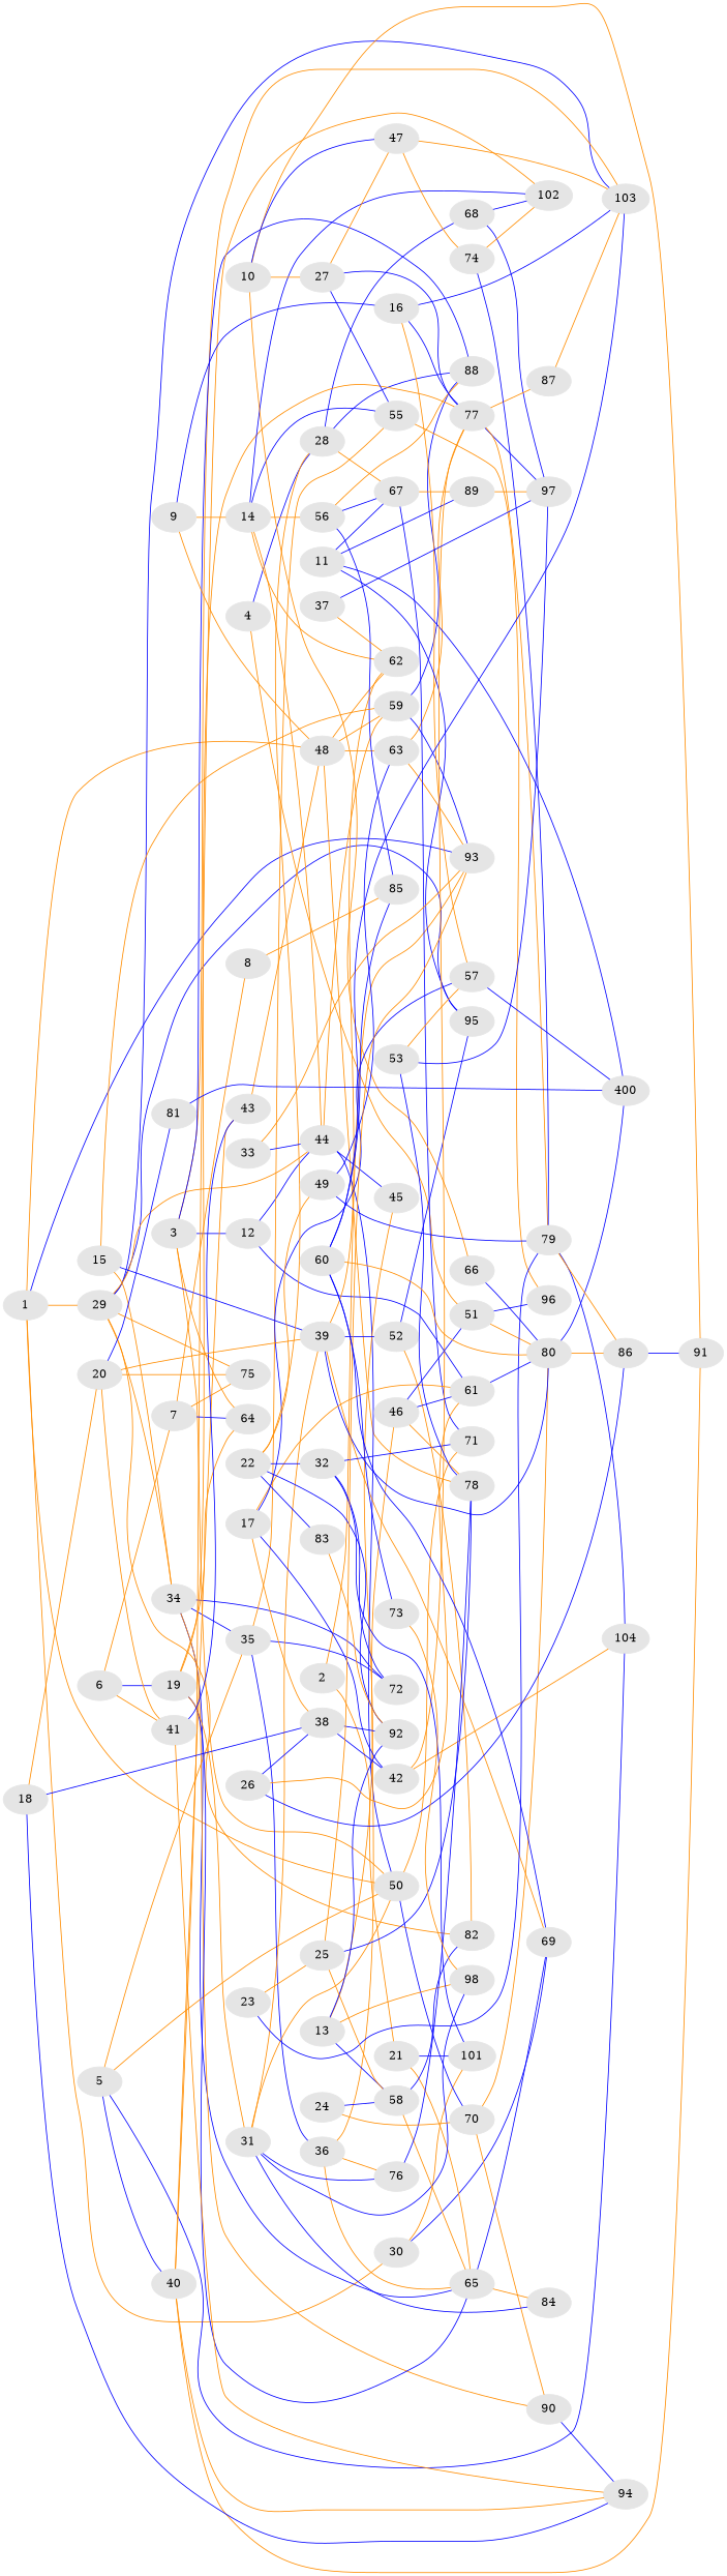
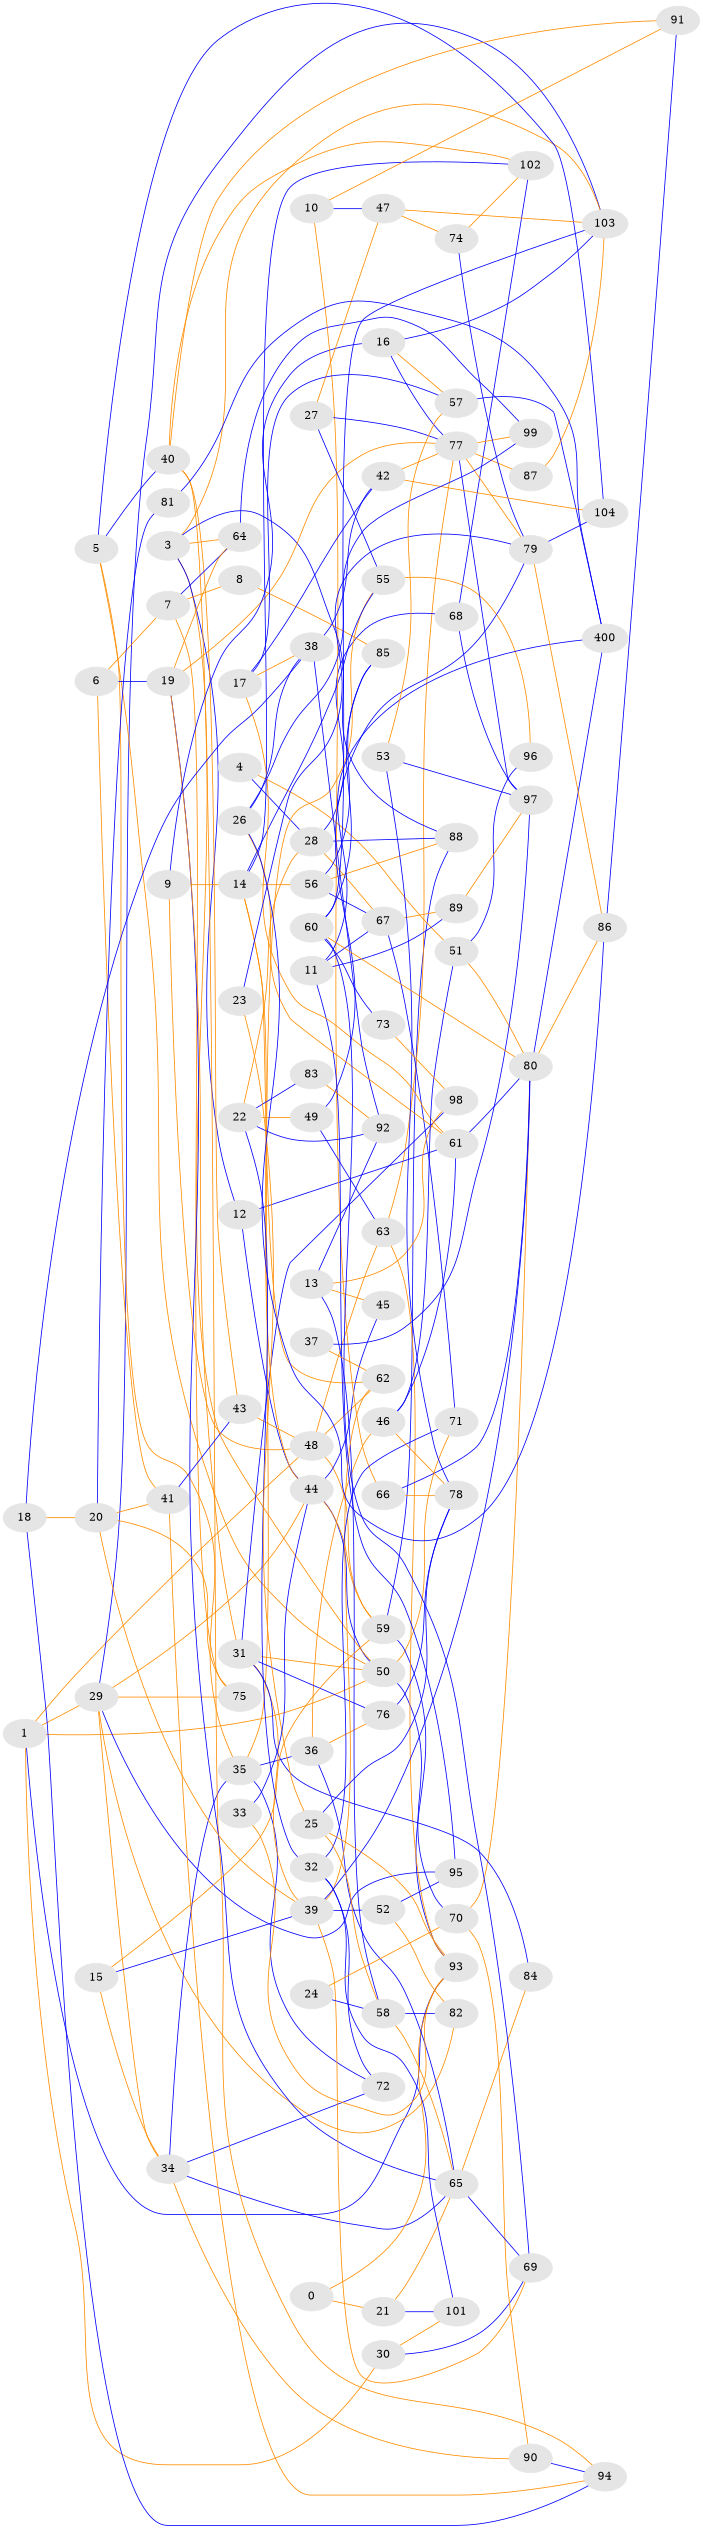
  graph {
    rankdir=LR
    node [color=gray90 style=filled]
    edge [color=darkorange]
    1
    29
    30
    48
    50
    93
    103
    75
    95
    44
    34
    82
    101
    69
    62
    59
    63
    70
    71
-   2
+   2 [label=0]
    21
    65
    3
    12
    64
    88
    61
+   99
    4
    28
    51
    67
    68
    80
    96
    5
    35
    40
    104
    55
    72
    36
    91
    102
    94
    43
    6
    7
    19
    41
    8
    77
    31
    85
    9
    14
    16
    56
    57
    10
    27
    47
    66
    74
    78
    11
    89
    n68 [label=400]
    97
    45
    13
    58
    92
    98
    15
    39
    90
    52
    79
    87
    17
    38
    42
    18
    20
    81
    76
    84
    22
    32
    49
    83
    23
    25
    86
    24
    26
    33
    46
    37
    53
    60
    73
    1 -- 29
    1 -- 30
    1 -- 48
    1 -- 50
    1 -- 93 [color=blue]
    29 -- 103 [color=blue]
    29 -- 75
    29 -- 95 [color=blue]
    29 -- 44
    29 -- 34
    29 -- 82
    30 -- 101
    30 -- 69 [color=blue]
    48 -- 62
    48 -- 59
    48 -- 63
    50 -- 70 [color=blue]
    50 -- 71
    44 -- 50 [color=blue]
    44 -- 59
    44 -- 45 [color=blue]
    34 -- 65 [color=blue]
    34 -- 35 [color=blue]
    34 -- 72 [color=blue]
    34 -- 90
    59 -- 93 [color=blue]
    59 -- 88 [color=blue]
    63 -- 93
    63 -- 77
    70 -- 80
    70 -- 90
    2 -- 93
    2 -- 21
    21 -- 101 [color=blue]
    21 -- 65
    65 -- 69 [color=blue]
    65 -- 84
    3 -- 50
    3 -- 103
    3 -- 12 [color=blue]
    3 -- 64
    3 -- 88 [color=blue]
    12 -- 44 [color=blue]
    12 -- 61 [color=blue]
+   64 -- 99 [color=blue]
    61 -- 80 [color=blue]
    4 -- 28 [color=blue]
    4 -- 51
    28 -- 88 [color=blue]
    28 -- 67
    28 -- 68 [color=blue]
    51 -- 80
    51 -- 96 [color=blue]
    67 -- 71 [color=blue]
    67 -- 89
    68 -- 102 [color=blue]
    68 -- 97 [color=blue]
    80 -- n68 [color=blue]
    80 -- 86
    5 -- 50
    5 -- 35
    5 -- 40 [color=blue]
    5 -- 104 [color=blue]
    35 -- 55
    35 -- 72 [color=blue]
    35 -- 36 [color=blue]
    40 -- 91
    40 -- 102
    40 -- 94
    40 -- 43
    55 -- 96
-   36 -- 65
+   36 -- 65 [color=blue]
    36 -- 76
    36 -- 46
    43 -- 48
    6 -- 7
    6 -- 19 [color=blue]
    6 -- 41
    7 -- 75
    7 -- 64 [color=blue]
    7 -- 8
    19 -- 65 [color=blue]
    19 -- 64
    19 -- 77
    19 -- 31
    41 -- 94
    41 -- 43 [color=blue]
    8 -- 85
+   77 -- 99
    77 -- 97 [color=blue]
    77 -- 79
    77 -- 87
    31 -- 50
    31 -- 98 [color=blue]
    31 -- 39
    31 -- 76 [color=blue]
    31 -- 84 [color=blue]
    9 -- 48
    9 -- 14
    9 -- 16 [color=blue]
    14 -- 44
    14 -- 62
    14 -- 55 [color=blue]
    14 -- 102 [color=blue]
    14 -- 56
    16 -- 103 [color=blue]
    16 -- 77 [color=blue]
    16 -- 57
    56 -- 88
    56 -- 67 [color=blue]
    56 -- 85 [color=blue]
    57 -- n68 [color=blue]
    10 -- 91
-   10 -- 27
    10 -- 47 [color=blue]
    10 -- 66
    27 -- 55 [color=blue]
    27 -- 77 [color=blue]
    27 -- 47
    47 -- 103
    47 -- 74
    66 -- 80 [color=blue]
-   48 -- 78
+   66 -- 78
    74 -- 102
    74 -- 79 [color=blue]
    11 -- 95 [color=blue]
    11 -- 67 [color=blue]
    11 -- 89 [color=blue]
    11 -- n68 [color=blue]
    89 -- 97
    13 -- 45
    13 -- 58 [color=blue]
    13 -- 92 [color=blue]
    13 -- 98
    58 -- 82 [color=blue]
    58 -- 65
    15 -- 34
    15 -- 59
    15 -- 39 [color=blue]
    39 -- 69
    39 -- 62
    39 -- 80 [color=blue]
    39 -- 52 [color=blue]
    90 -- 94 [color=blue]
    52 -- 95 [color=blue]
    52 -- 82
    79 -- 104 [color=blue]
    79 -- 86
    87 -- 103
    17 -- 61
    17 -- 57 [color=blue]
    17 -- 38
    17 -- 42 [color=blue]
    38 -- 92 [color=blue]
    38 -- 42 [color=blue]
    42 -- 104
    42 -- 77
    18 -- 94 [color=blue]
    18 -- 38 [color=blue]
    18 -- 20
    20 -- 75
    20 -- 41
    20 -- 39
    20 -- 81 [color=blue]
    81 -- n68 [color=blue]
    76 -- 78 [color=blue]
    22 -- 28
    22 -- 92 [color=blue]
    22 -- 32 [color=blue]
    22 -- 49
    22 -- 83 [color=blue]
    32 -- 101 [color=blue]
    32 -- 71 [color=blue]
    32 -- 72 [color=blue]
    49 -- 63 [color=blue]
    49 -- 79 [color=blue]
    83 -- 92
    23 -- 79 [color=blue]
    23 -- 25
    25 -- 93
    25 -- 78 [color=blue]
    25 -- 58
    86 -- 91 [color=blue]
    24 -- 70
    24 -- 58 [color=blue]
    26 -- 61
+   26 -- 99 [color=blue]
    26 -- 38 [color=blue]
    26 -- 86 [color=blue]
    33 -- 93
    33 -- 44 [color=blue]
    46 -- 61 [color=blue]
    46 -- 51 [color=blue]
    46 -- 78
    37 -- 62
    37 -- 97 [color=blue]
    53 -- 57
    53 -- 78 [color=blue]
    53 -- 97 [color=blue]
    60 -- 103 [color=blue]
    60 -- 69 [color=blue]
    60 -- 80
    60 -- 85 [color=blue]
    60 -- 73 [color=blue]
    73 -- 98
  }
